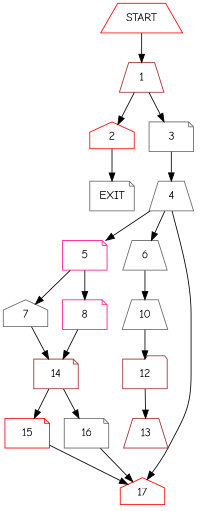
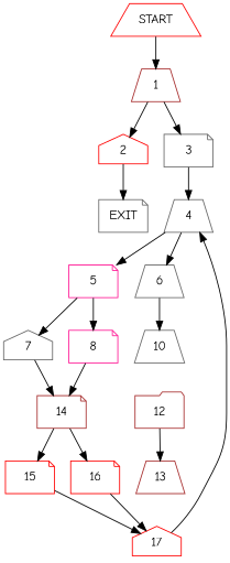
  digraph {
    fontname="Comic Neue"
    node [color=gray40 fontname="Comic Neue" shape=note]
    edge [fontname="Comic Neue"]
    n1 [color=red label=START shape=trapezium]
    1 [color=brown shape=trapezium]
    2 [color=red shape=house]
    3
    n5 [label=EXIT]
    4 [shape=trapezium]
    5 [color=deeppink]
    6 [shape=trapezium]
    7 [shape=house]
    8 [color=deeppink]
    10 [shape=trapezium]
    14 [color=brown]
    12 [color=brown shape=folder]
    15 [color=red]
-   16
+   16 [color=red]
    13 [color=brown shape=trapezium]
    17 [color=red shape=house]
    n1 -> 1
    1 -> 2
    1 -> 3
    2 -> n5
    3 -> 4
    4 -> 5
    4 -> 6
    5 -> 7
    5 -> 8
    6 -> 10
    7 -> 14
    8 -> 14
-   10 -> 12
    14 -> 15
    14 -> 16
    12 -> 13
    15 -> 17
    16 -> 17
-   4 -> 17
+   17 -> 4
  }
